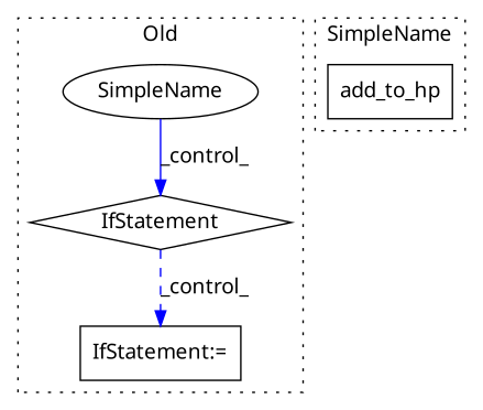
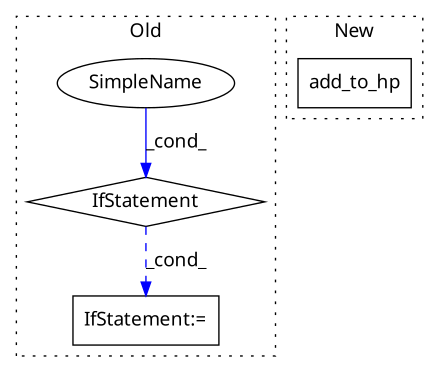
  digraph {
    fontname="Noto Sans"
    node [fontname="Noto Sans" shape=box]
    edge [color=blue fontname="Noto Sans"]
    n1 [a=25 l="4,2" label=IfStatement s="2844,2868" shape=diamond]
    n2 [a=42 label=SimpleName shape=ellipse]
    n3 [a=7 l=1 label="IfStatement:=" s=2927]
    n4 [a=32 l="10,1" label=add_to_hp s="3397,3422"]
    subgraph cluster_1 {
      label=Old
      style=dotted
      n1
      n2
      n3
    }
    subgraph cluster_2 {
-     label=SimpleName
+     label=New
      style=dotted
      n4
    }
-   n1 -> n3 [label=_control_ style=dashed]
-   n2 -> n1 [label=_control_ style=solid]
+   n1 -> n3 [label=_cond_ style=dashed]
+   n2 -> n1 [label=_cond_ style=solid]
  }
